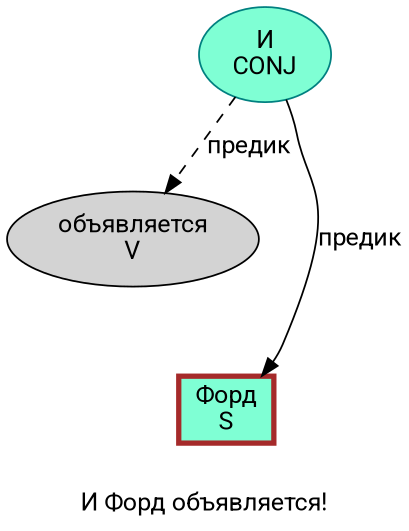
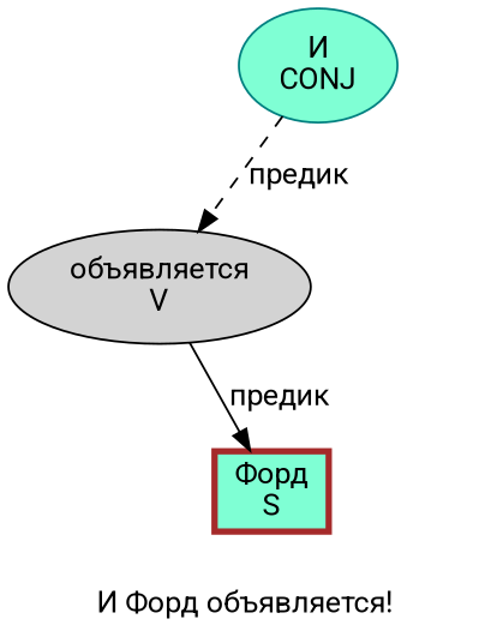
  digraph {
    fontname=Roboto
    label="И Форд объявляется!"
    node [fillcolor=aquamarine fontname=Roboto penwidth=1 shape=ellipse style=filled]
    edge [fontname=Roboto]
    n1 [color=teal label="И\nCONJ"]
    n2 [color=black fillcolor=lightgrey label="объявляется\nV"]
    n3 [color=brown label="Форд\nS" penwidth=3 shape=box]
    n1 -> n2 [label="предик" style=dashed]
-   n1 -> n3 [label="предик" style=solid]
+   n2 -> n3 [label="предик" style=solid]
  }
